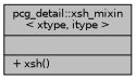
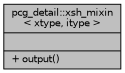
  digraph {
-   n1 [color=black fillcolor=grey75 fontcolor=black fontname=Helvetica fontsize=10 height=0.2 label="{pcg_detail::xsh_mixin\l\< xtype, itype \>\n||+ xsh()\l}" shape=record style=filled width=0.4]
+   n1 [color=black fillcolor=grey75 fontcolor=black fontname=Helvetica fontsize=10 height=0.2 label="{pcg_detail::xsh_mixin\l\< xtype, itype \>\n||+ output()\l}" shape=record style=filled width=0.4]
  }
